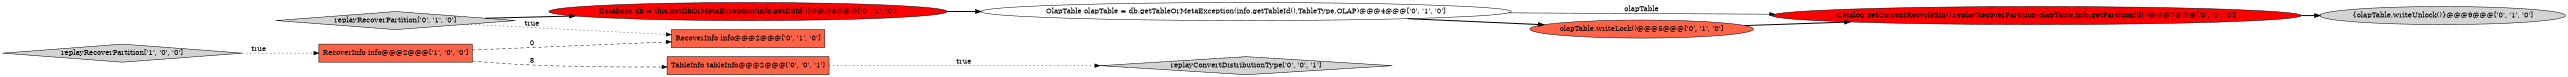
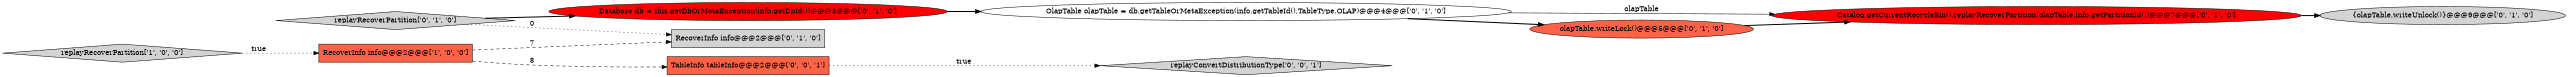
  digraph {
    rankdir=LR
    node [fillcolor=lightgray shape=ellipse style=filled]
    edge [style=bold]
    n1 [label="replayRecoverPartition['0', '1', '0']" shape=diamond]
-   n2 [fillcolor=tomato label="RecoverInfo info@@@2@@@['0', '1', '0']" shape=box]
+   n2 [label="RecoverInfo info@@@2@@@['0', '1', '0']" shape=box]
    n3 [fillcolor=red label="Database db = this.getDbOrMetaException(info.getDbId())@@@3@@@['0', '1', '0']"]
    n4 [fillcolor=white label="OlapTable olapTable = db.getTableOrMetaException(info.getTableId(),TableType.OLAP)@@@4@@@['0', '1', '0']"]
    n5 [label="replayConvertDistributionType['0', '0', '1']" shape=diamond]
    n6 [fillcolor=tomato label="TableInfo tableInfo@@@2@@@['0', '0', '1']" shape=box]
    n7 [fillcolor=red label="Catalog.getCurrentRecycleBin().replayRecoverPartition(olapTable,info.getPartitionId())@@@7@@@['0', '1', '0']"]
    n8 [label="{olapTable.writeUnlock()}@@@9@@@['0', '1', '0']"]
    n9 [fillcolor=tomato label="olapTable.writeLock()@@@5@@@['0', '1', '0']"]
    n10 [fillcolor=tomato label="RecoverInfo info@@@2@@@['1', '0', '0']" shape=box]
    n11 [label="replayRecoverPartition['1', '0', '0']" shape=diamond]
-   n1 -> n2 [label=true style=dotted]
+   n1 -> n2 [label=0 style=dotted]
    n1 -> n3
    n3 -> n4
    n4 -> n7 [label=olapTable style=solid]
    n4 -> n9
    n6 -> n5 [label=true style=dotted]
    n7 -> n8
    n9 -> n7
-   n10 -> n2 [label=0 style=dashed]
+   n10 -> n2 [label=7 style=dashed]
    n10 -> n6 [label=8 style=dashed]
    n11 -> n10 [label=true style=dotted]
  }
